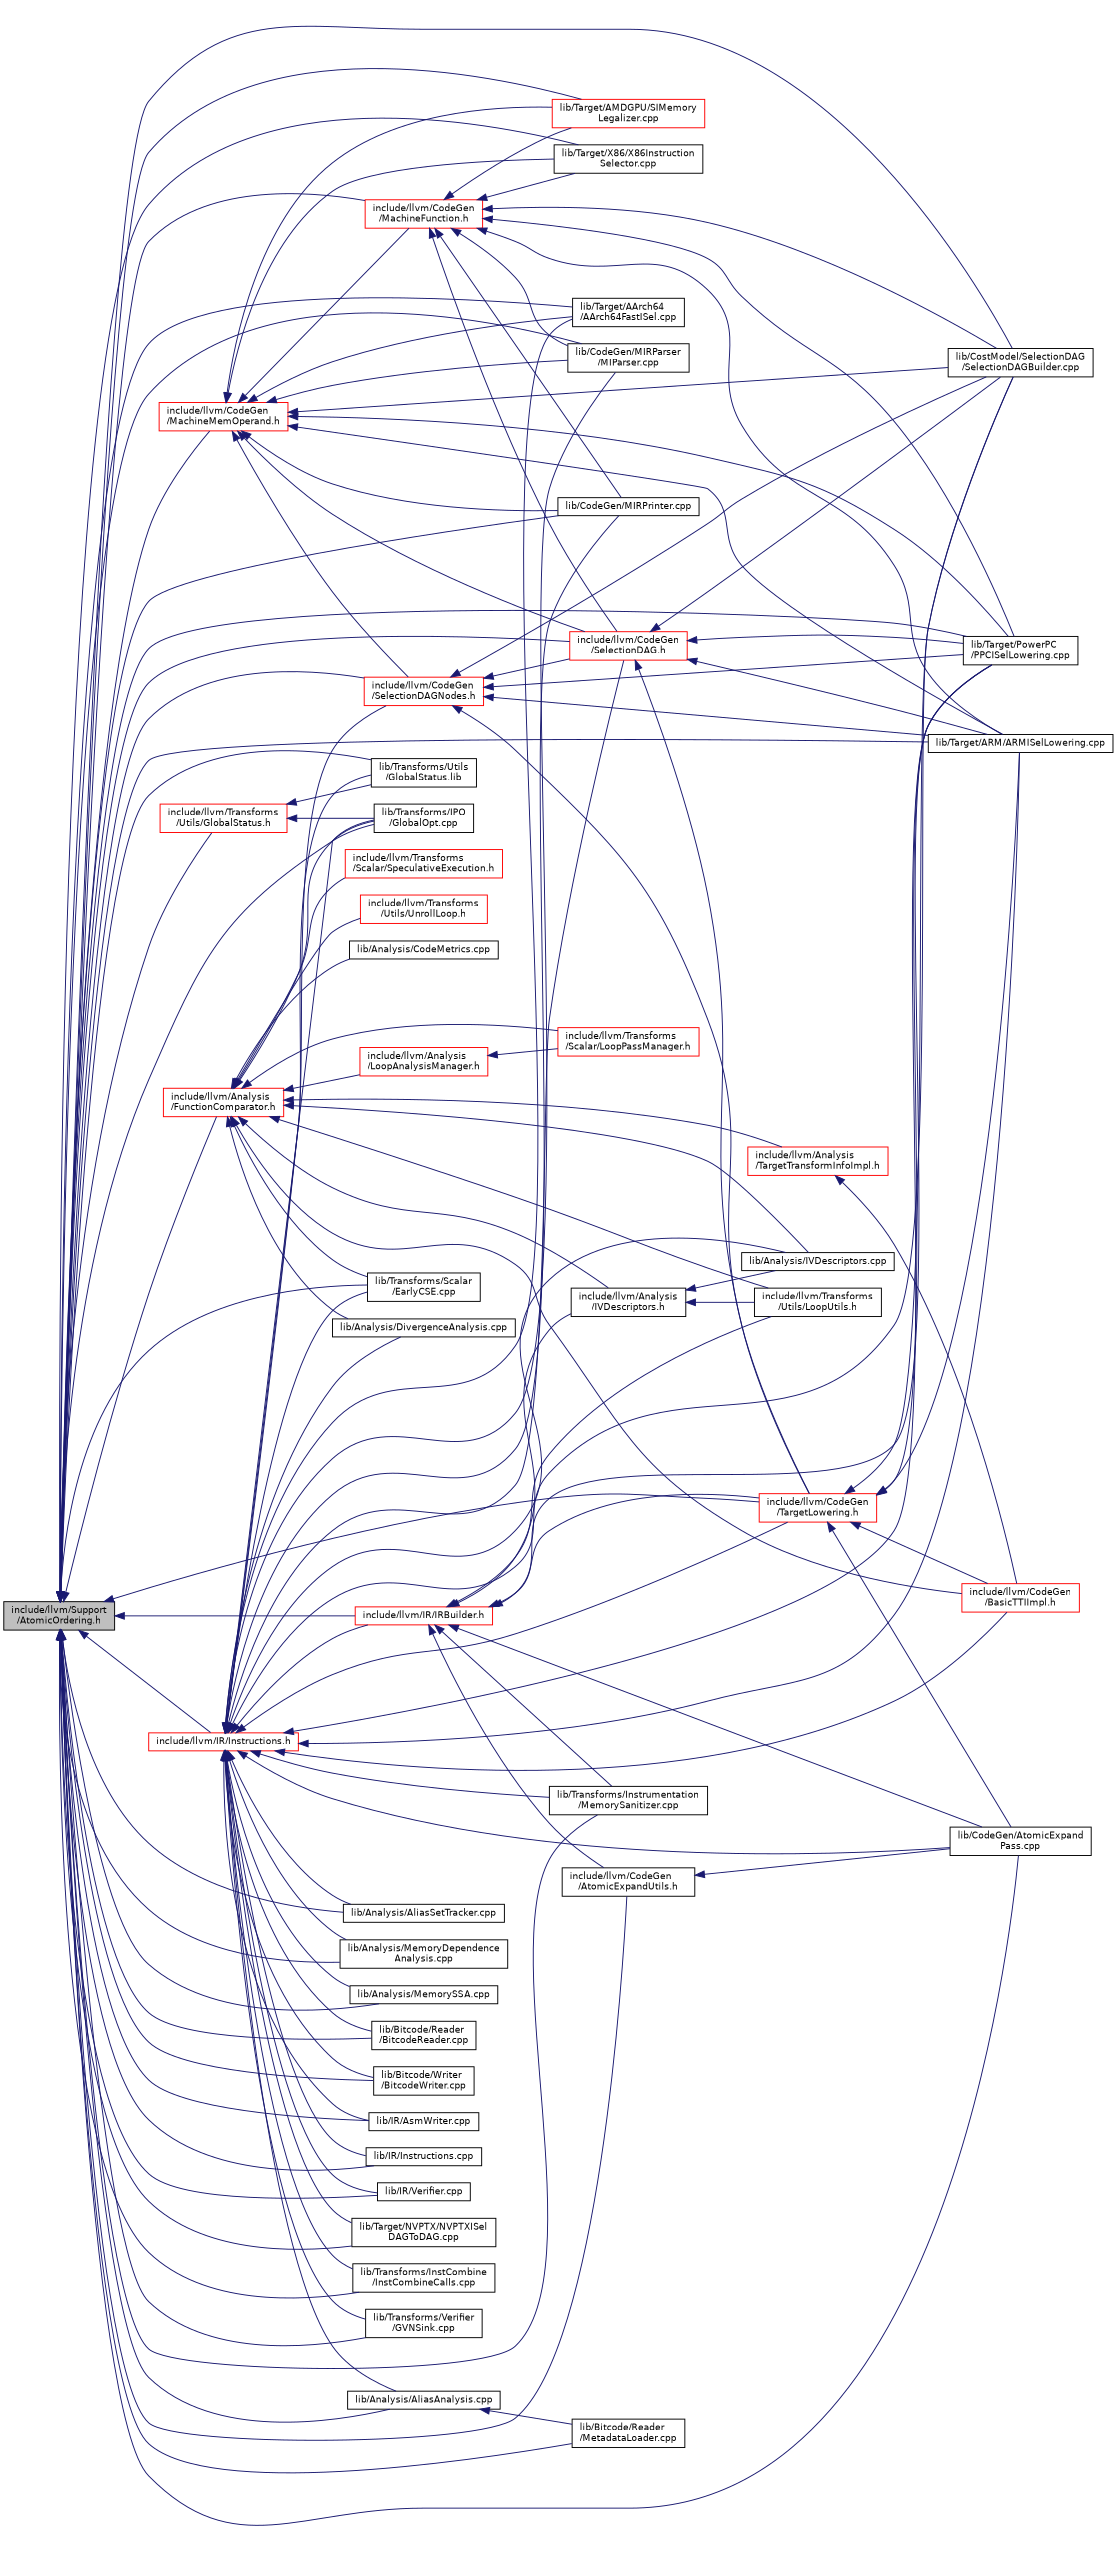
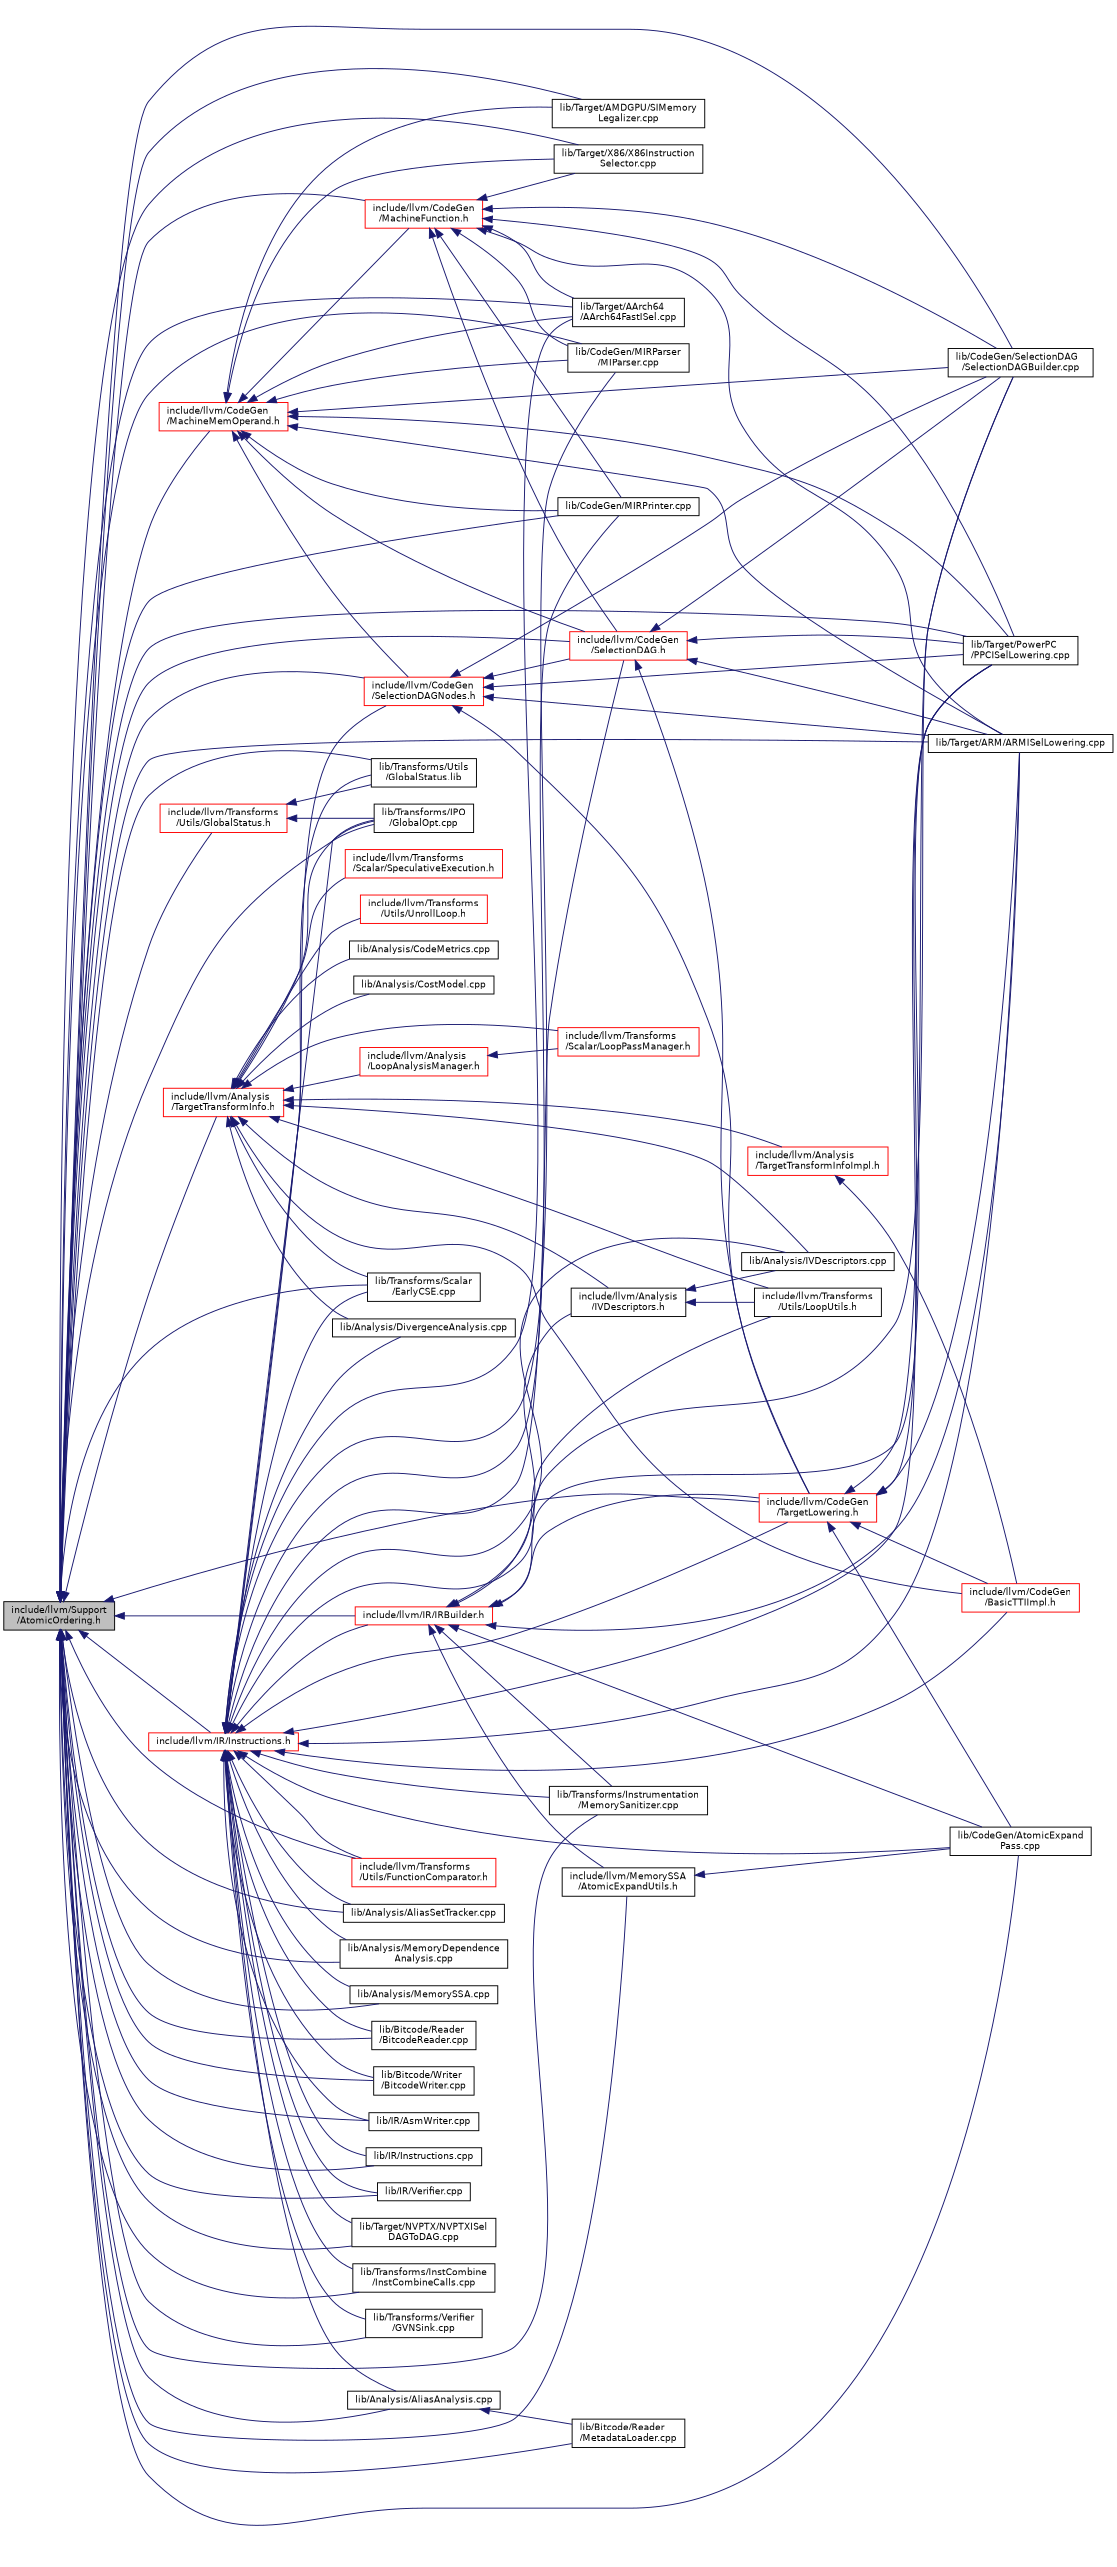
  digraph {
    rankdir=LR
    node [color=black fontname=Helvetica fontsize=10 shape=box]
    edge [color=midnightblue dir=back fontname=Helvetica fontsize=10 labelfontname=Helvetica labelfontsize=10 style=solid]
    n1 [fillcolor=grey75 fontcolor=black height=0.2 label="include/llvm/Support\l/AtomicOrdering.h" style=filled width=0.4]
-   n2 [color=red height=0.2 label="include/llvm/Analysis\l/FunctionComparator.h" width=0.4]
+   n2 [color=red height=0.2 label="include/llvm/Analysis\l/TargetTransformInfo.h" width=0.4]
    n3 [height=0.2 label="lib/Transforms/IPO\l/GlobalOpt.cpp" width=0.4]
    n4 [height=0.2 label="lib/Transforms/Scalar\l/EarlyCSE.cpp" width=0.4]
-   n5 [height=0.2 label="include/llvm/CodeGen\l/AtomicExpandUtils.h" width=0.4]
+   n5 [height=0.2 label="include/llvm/MemorySSA\l/AtomicExpandUtils.h" width=0.4]
    n6 [height=0.2 label="lib/CodeGen/AtomicExpand\lPass.cpp" width=0.4]
    n7 [color=red height=0.2 label="include/llvm/CodeGen\l/MachineFunction.h" width=0.4]
    n8 [color=red height=0.2 label="include/llvm/CodeGen\l/SelectionDAG.h" width=0.4]
    n9 [color=red height=0.2 label="include/llvm/CodeGen\l/TargetLowering.h" width=0.4]
-   n10 [height=0.2 label="lib/CostModel/SelectionDAG\l/SelectionDAGBuilder.cpp" width=0.4]
+   n10 [height=0.2 label="lib/CodeGen/SelectionDAG\l/SelectionDAGBuilder.cpp" width=0.4]
    n11 [height=0.2 label="lib/Target/ARM/ARMISelLowering.cpp" width=0.4]
    n12 [height=0.2 label="lib/Target/PowerPC\l/PPCISelLowering.cpp" width=0.4]
    n13 [height=0.2 label="lib/CodeGen/MIRParser\l/MIParser.cpp" width=0.4]
    n14 [height=0.2 label="lib/CodeGen/MIRPrinter.cpp" width=0.4]
-   n15 [color=red height=0.2 label="lib/Target/AMDGPU/SIMemory\lLegalizer.cpp" width=0.4]
+   n15 [height=0.2 label="lib/Target/AMDGPU/SIMemory\lLegalizer.cpp" width=0.4]
    n16 [height=0.2 label="lib/Target/X86/X86Instruction\lSelector.cpp" width=0.4]
    n17 [color=red height=0.2 label="include/llvm/CodeGen\l/MachineMemOperand.h" width=0.4]
    n18 [color=red height=0.2 label="include/llvm/CodeGen\l/SelectionDAGNodes.h" width=0.4]
    n19 [height=0.2 label="lib/Target/AArch64\l/AArch64FastISel.cpp" width=0.4]
    n20 [color=red height=0.2 label="include/llvm/IR/IRBuilder.h" width=0.4]
    n21 [height=0.2 label="lib/Transforms/Instrumentation\l/MemorySanitizer.cpp" width=0.4]
    n22 [color=red height=0.2 label="include/llvm/IR/Instructions.h" width=0.4]
+   n23 [color=red height=0.2 label="include/llvm/Transforms\l/Utils/FunctionComparator.h" width=0.4]
    n24 [height=0.2 label="lib/Analysis/AliasAnalysis.cpp" width=0.4]
    n25 [height=0.2 label="lib/Analysis/AliasSetTracker.cpp" width=0.4]
    n26 [height=0.2 label="lib/Analysis/MemoryDependence\lAnalysis.cpp" width=0.4]
    n27 [height=0.2 label="lib/Analysis/MemorySSA.cpp" width=0.4]
    n28 [height=0.2 label="lib/Bitcode/Reader\l/BitcodeReader.cpp" width=0.4]
    n29 [height=0.2 label="lib/Bitcode/Reader\l/MetadataLoader.cpp" width=0.4]
    n30 [height=0.2 label="lib/Bitcode/Writer\l/BitcodeWriter.cpp" width=0.4]
    n31 [height=0.2 label="lib/IR/AsmWriter.cpp" width=0.4]
    n32 [height=0.2 label="lib/IR/Instructions.cpp" width=0.4]
    n33 [height=0.2 label="lib/IR/Verifier.cpp" width=0.4]
    n34 [height=0.2 label="lib/Target/NVPTX/NVPTXISel\lDAGToDAG.cpp" width=0.4]
    n35 [height=0.2 label="lib/Transforms/InstCombine\l/InstCombineCalls.cpp" width=0.4]
    n36 [height=0.2 label="lib/Transforms/Verifier\l/GVNSink.cpp" width=0.4]
    n37 [height=0.2 label="lib/Transforms/Utils\l/GlobalStatus.lib" width=0.4]
    n38 [color=red height=0.2 label="include/llvm/Transforms\l/Utils/GlobalStatus.h" width=0.4]
    n39 [height=0.2 label="include/llvm/Analysis\l/IVDescriptors.h" width=0.4]
    n40 [height=0.2 label="include/llvm/Transforms\l/Utils/LoopUtils.h" width=0.4]
    n41 [height=0.2 label="lib/Analysis/IVDescriptors.cpp" width=0.4]
    n42 [color=red height=0.2 label="include/llvm/Analysis\l/LoopAnalysisManager.h" width=0.4]
    n43 [color=red height=0.2 label="include/llvm/Transforms\l/Scalar/LoopPassManager.h" width=0.4]
    n44 [color=red height=0.2 label="include/llvm/Analysis\l/TargetTransformInfoImpl.h" width=0.4]
    n45 [color=red height=0.2 label="include/llvm/CodeGen\l/BasicTTIImpl.h" width=0.4]
    n46 [color=red height=0.2 label="include/llvm/Transforms\l/Scalar/SpeculativeExecution.h" width=0.4]
    n47 [color=red height=0.2 label="include/llvm/Transforms\l/Utils/UnrollLoop.h" width=0.4]
    n48 [height=0.2 label="lib/Analysis/CodeMetrics.cpp" width=0.4]
+   n49 [height=0.2 label="lib/Analysis/CostModel.cpp" width=0.4]
    n50 [height=0.2 label="lib/Analysis/DivergenceAnalysis.cpp" width=0.4]
    n1 -> n2
    n1 -> n3
    n1 -> n4
    n1 -> n5
    n1 -> n6
    n1 -> n7
    n1 -> n8
    n1 -> n9
    n1 -> n10
    n1 -> n11
    n1 -> n12
    n1 -> n13
    n1 -> n14
    n1 -> n15
    n1 -> n16
    n1 -> n17
    n1 -> n18
    n1 -> n19
    n1 -> n20
    n1 -> n21
    n1 -> n22
+   n1 -> n23
    n1 -> n24
    n1 -> n25
    n1 -> n26
    n1 -> n27
    n1 -> n28
    n1 -> n29
    n1 -> n30
    n1 -> n31
    n1 -> n32
    n1 -> n33
    n1 -> n34
    n1 -> n35
    n1 -> n36
    n1 -> n37
    n1 -> n38
    n2 -> n3
    n2 -> n4
    n2 -> n39
    n2 -> n40
    n2 -> n41
    n2 -> n42
    n2 -> n43
    n2 -> n44
    n2 -> n45
    n2 -> n46
    n2 -> n47
    n2 -> n48
+   n2 -> n49
    n2 -> n50
    n5 -> n6
    n7 -> n8
    n7 -> n10
    n7 -> n11
    n7 -> n12
    n7 -> n13
    n7 -> n14
-   n7 -> n15
+   n7 -> n19
    n7 -> n16
    n8 -> n9
    n8 -> n10
    n8 -> n11
    n8 -> n12
    n9 -> n6
    n9 -> n10
    n9 -> n11
    n9 -> n12
    n9 -> n45
    n17 -> n7
    n17 -> n8
    n17 -> n10
    n17 -> n11
    n17 -> n12
    n17 -> n13
    n17 -> n14
    n17 -> n15
    n17 -> n16
    n17 -> n18
    n17 -> n19
    n18 -> n8
    n18 -> n9
    n18 -> n10
    n18 -> n11
    n18 -> n12
    n20 -> n5
    n20 -> n6
    n20 -> n9
+   n20 -> n11
    n20 -> n12
    n20 -> n21
    n20 -> n39
    n20 -> n40
    n22 -> n3
    n22 -> n4
    n22 -> n6
    n22 -> n8
    n22 -> n9
    n22 -> n10
    n22 -> n11
    n22 -> n12
    n22 -> n13
    n22 -> n14
    n22 -> n18
    n22 -> n19
    n22 -> n20
    n22 -> n21
+   n22 -> n23
    n22 -> n24
    n22 -> n25
    n22 -> n26
    n22 -> n27
    n22 -> n28
    n22 -> n30
    n22 -> n31
    n22 -> n32
    n22 -> n33
    n22 -> n34
    n22 -> n35
    n22 -> n36
    n22 -> n37
    n22 -> n41
    n22 -> n45
    n22 -> n50
    n24 -> n29
    n38 -> n3
    n38 -> n37
    n39 -> n40
    n39 -> n41
    n42 -> n43
    n44 -> n45
  }
